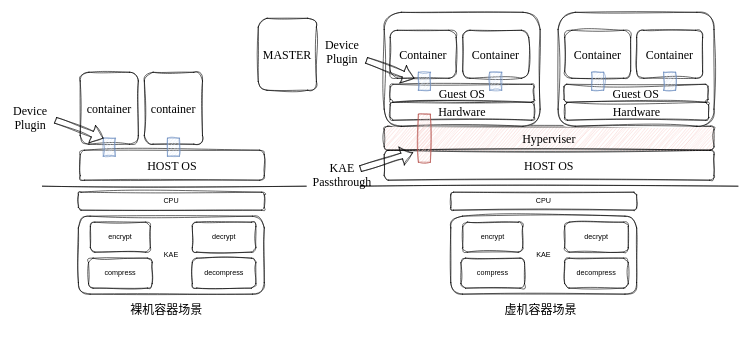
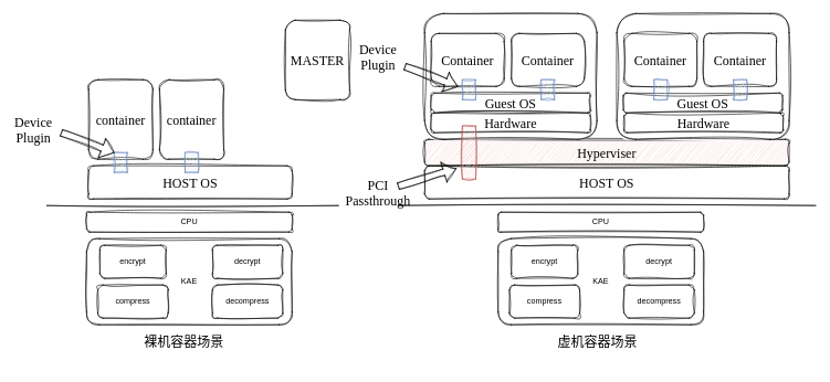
  <mxCell id="0" />
  <mxCell id="1" parent="0" />
  <mxCell id="2" value="CPU" style="rounded=1;whiteSpace=wrap;html=1;sketch=1;curveFitting=1;jiggle=2;glass=0;shadow=0;" vertex="1" parent="1"><mxGeometry x="130" y="320" width="310" height="30" as="geometry" /></mxCell>
  <mxCell id="3" value="KAE" style="rounded=1;whiteSpace=wrap;html=1;sketch=1;curveFitting=1;jiggle=2;glass=0;shadow=0;" vertex="1" parent="1"><mxGeometry x="130" y="360" width="310" height="130" as="geometry" /></mxCell>
  <mxCell id="4" value="encrypt" style="rounded=1;whiteSpace=wrap;html=1;sketch=1;curveFitting=1;jiggle=2;glass=0;shadow=0;" vertex="1" parent="1"><mxGeometry x="150" y="370" width="100" height="50" as="geometry" /></mxCell>
  <mxCell id="5" value="decrypt" style="rounded=1;whiteSpace=wrap;html=1;sketch=1;curveFitting=1;jiggle=2;glass=0;shadow=0;" vertex="1" parent="1"><mxGeometry x="320" y="370" width="106" height="50" as="geometry" /></mxCell>
  <mxCell id="6" value="compress" style="rounded=1;whiteSpace=wrap;html=1;sketch=1;curveFitting=1;jiggle=2;glass=0;shadow=0;" vertex="1" parent="1"><mxGeometry x="147" y="430" width="106" height="50" as="geometry" /></mxCell>
  <mxCell id="7" value="decompress" style="rounded=1;whiteSpace=wrap;html=1;sketch=1;curveFitting=1;jiggle=2;glass=0;shadow=0;" vertex="1" parent="1"><mxGeometry x="320" y="430" width="106" height="50" as="geometry" /></mxCell>
  <mxCell id="8" value="" style="endArrow=none;html=1;rounded=0;shadow=0;sketch=1;curveFitting=1;jiggle=2;" edge="1" parent="1"><mxGeometry width="50" height="50" relative="1" as="geometry"><mxPoint x="70" y="310" as="sourcePoint" /><mxPoint x="510" y="310" as="targetPoint" /></mxGeometry></mxCell>
  <mxCell id="9" value="HOST OS" style="rounded=1;whiteSpace=wrap;html=1;sketch=1;hachureGap=4;jiggle=2;curveFitting=1;fontFamily=Architects Daughter;fontSource=https%3A%2F%2Ffonts.googleapis.com%2Fcss%3Ffamily%3DArchitects%2BDaughter;fontSize=20;" vertex="1" parent="1"><mxGeometry x="133" y="250" width="307" height="50" as="geometry" /></mxCell>
  <mxCell id="10" value="container" style="rounded=1;whiteSpace=wrap;html=1;sketch=1;hachureGap=4;jiggle=2;curveFitting=1;fontFamily=Architects Daughter;fontSource=https%3A%2F%2Ffonts.googleapis.com%2Fcss%3Ffamily%3DArchitects%2BDaughter;fontSize=20;" vertex="1" parent="1"><mxGeometry x="133" y="120" width="97" height="120" as="geometry" /></mxCell>
  <mxCell id="11" value="container" style="rounded=1;whiteSpace=wrap;html=1;sketch=1;hachureGap=4;jiggle=2;curveFitting=1;fontFamily=Architects Daughter;fontSource=https%3A%2F%2Ffonts.googleapis.com%2Fcss%3Ffamily%3DArchitects%2BDaughter;fontSize=20;" vertex="1" parent="1"><mxGeometry x="240" y="120" width="97" height="120" as="geometry" /></mxCell>
  <mxCell id="12" value="MASTER" style="rounded=1;whiteSpace=wrap;html=1;sketch=1;hachureGap=4;jiggle=2;curveFitting=1;fontFamily=Architects Daughter;fontSource=https%3A%2F%2Ffonts.googleapis.com%2Fcss%3Ffamily%3DArchitects%2BDaughter;fontSize=20;" vertex="1" parent="1"><mxGeometry x="430" y="30" width="97" height="120" as="geometry" /></mxCell>
  <mxCell id="13" value="" style="rounded=0;whiteSpace=wrap;html=1;sketch=1;hachureGap=4;jiggle=2;curveFitting=1;fontFamily=Architects Daughter;fontSource=https%3A%2F%2Ffonts.googleapis.com%2Fcss%3Ffamily%3DArchitects%2BDaughter;fontSize=20;fillColor=#dae8fc;strokeColor=#6c8ebf;" vertex="1" parent="1"><mxGeometry x="171.5" y="230" width="20" height="30" as="geometry" /></mxCell>
  <mxCell id="14" value="" style="rounded=0;whiteSpace=wrap;html=1;sketch=1;hachureGap=4;jiggle=2;curveFitting=1;fontFamily=Architects Daughter;fontSource=https%3A%2F%2Ffonts.googleapis.com%2Fcss%3Ffamily%3DArchitects%2BDaughter;fontSize=20;fillColor=#dae8fc;strokeColor=#6c8ebf;" vertex="1" parent="1"><mxGeometry x="278.5" y="230" width="20" height="30" as="geometry" /></mxCell>
  <mxCell id="15" value="Device Plugin" style="text;html=1;strokeColor=none;fillColor=none;align=center;verticalAlign=middle;whiteSpace=wrap;rounded=0;fontSize=20;fontFamily=Architects Daughter;" vertex="1" parent="1"><mxGeometry x="20" y="180" width="60" height="30" as="geometry" /></mxCell>
  <mxCell id="16" value="" style="shape=flexArrow;endArrow=classic;html=1;rounded=0;sketch=1;hachureGap=4;jiggle=2;curveFitting=1;fontFamily=Architects Daughter;fontSource=https%3A%2F%2Ffonts.googleapis.com%2Fcss%3Ffamily%3DArchitects%2BDaughter;fontSize=16;" edge="1" parent="1"><mxGeometry width="50" height="50" relative="1" as="geometry"><mxPoint x="91.5" y="200" as="sourcePoint" /><mxPoint x="171.5" y="230" as="targetPoint" /></mxGeometry></mxCell>
  <mxCell id="17" value="CPU" style="rounded=1;whiteSpace=wrap;html=1;sketch=1;curveFitting=1;jiggle=2;glass=0;shadow=0;" vertex="1" parent="1"><mxGeometry x="751" y="320" width="310" height="30" as="geometry" /></mxCell>
  <mxCell id="18" value="KAE" style="rounded=1;whiteSpace=wrap;html=1;sketch=1;curveFitting=1;jiggle=2;glass=0;shadow=0;" vertex="1" parent="1"><mxGeometry x="751" y="360" width="310" height="130" as="geometry" /></mxCell>
  <mxCell id="19" value="encrypt" style="rounded=1;whiteSpace=wrap;html=1;sketch=1;curveFitting=1;jiggle=2;glass=0;shadow=0;" vertex="1" parent="1"><mxGeometry x="771" y="370" width="100" height="50" as="geometry" /></mxCell>
  <mxCell id="20" value="decrypt" style="rounded=1;whiteSpace=wrap;html=1;sketch=1;curveFitting=1;jiggle=2;glass=0;shadow=0;" vertex="1" parent="1"><mxGeometry x="941" y="370" width="106" height="50" as="geometry" /></mxCell>
  <mxCell id="21" value="compress" style="rounded=1;whiteSpace=wrap;html=1;sketch=1;curveFitting=1;jiggle=2;glass=0;shadow=0;" vertex="1" parent="1"><mxGeometry x="768" y="430" width="106" height="50" as="geometry" /></mxCell>
  <mxCell id="22" value="decompress" style="rounded=1;whiteSpace=wrap;html=1;sketch=1;curveFitting=1;jiggle=2;glass=0;shadow=0;" vertex="1" parent="1"><mxGeometry x="941" y="430" width="106" height="50" as="geometry" /></mxCell>
  <mxCell id="23" value="" style="endArrow=none;html=1;rounded=0;shadow=0;sketch=1;curveFitting=1;jiggle=2;" edge="1" parent="1"><mxGeometry width="50" height="50" relative="1" as="geometry"><mxPoint x="600" y="310" as="sourcePoint" /><mxPoint x="1230" y="310" as="targetPoint" /></mxGeometry></mxCell>
  <mxCell id="24" value="HOST OS" style="rounded=1;whiteSpace=wrap;html=1;sketch=1;hachureGap=4;jiggle=2;curveFitting=1;fontFamily=Architects Daughter;fontSource=https%3A%2F%2Ffonts.googleapis.com%2Fcss%3Ffamily%3DArchitects%2BDaughter;fontSize=20;" vertex="1" parent="1"><mxGeometry x="640" y="250" width="550" height="50" as="geometry" /></mxCell>
  <mxCell id="25" value="Hyperviser" style="rounded=1;whiteSpace=wrap;html=1;sketch=1;hachureGap=4;jiggle=2;curveFitting=1;fontFamily=Architects Daughter;fontSource=https%3A%2F%2Ffonts.googleapis.com%2Fcss%3Ffamily%3DArchitects%2BDaughter;fontSize=20;fillColor=#f8cecc;" vertex="1" parent="1"><mxGeometry x="640" y="210" width="550" height="40" as="geometry" /></mxCell>
  <mxCell id="26" value="" style="rounded=1;whiteSpace=wrap;html=1;sketch=1;hachureGap=4;jiggle=2;curveFitting=1;fontFamily=Architects Daughter;fontSource=https%3A%2F%2Ffonts.googleapis.com%2Fcss%3Ffamily%3DArchitects%2BDaughter;fontSize=20;" vertex="1" parent="1"><mxGeometry x="640" y="20" width="260" height="190" as="geometry" /></mxCell>
  <mxCell id="27" value="" style="rounded=1;whiteSpace=wrap;html=1;sketch=1;hachureGap=4;jiggle=2;curveFitting=1;fontFamily=Architects Daughter;fontSource=https%3A%2F%2Ffonts.googleapis.com%2Fcss%3Ffamily%3DArchitects%2BDaughter;fontSize=20;" vertex="1" parent="1"><mxGeometry x="930" y="20" width="260" height="190" as="geometry" /></mxCell>
  <mxCell id="28" value="Hardware" style="rounded=1;whiteSpace=wrap;html=1;sketch=1;hachureGap=4;jiggle=2;curveFitting=1;fontFamily=Architects Daughter;fontSource=https%3A%2F%2Ffonts.googleapis.com%2Fcss%3Ffamily%3DArchitects%2BDaughter;fontSize=20;" vertex="1" parent="1"><mxGeometry x="650" y="170" width="240" height="30" as="geometry" /></mxCell>
  <mxCell id="29" value="Hardware" style="rounded=1;whiteSpace=wrap;html=1;sketch=1;hachureGap=4;jiggle=2;curveFitting=1;fontFamily=Architects Daughter;fontSource=https%3A%2F%2Ffonts.googleapis.com%2Fcss%3Ffamily%3DArchitects%2BDaughter;fontSize=20;" vertex="1" parent="1"><mxGeometry x="941" y="170" width="240" height="30" as="geometry" /></mxCell>
  <mxCell id="30" value="Guest OS" style="rounded=1;whiteSpace=wrap;html=1;sketch=1;hachureGap=4;jiggle=2;curveFitting=1;fontFamily=Architects Daughter;fontSource=https%3A%2F%2Ffonts.googleapis.com%2Fcss%3Ffamily%3DArchitects%2BDaughter;fontSize=20;" vertex="1" parent="1"><mxGeometry x="650" y="140" width="240" height="30" as="geometry" /></mxCell>
  <mxCell id="31" value="Guest OS" style="rounded=1;whiteSpace=wrap;html=1;sketch=1;hachureGap=4;jiggle=2;curveFitting=1;fontFamily=Architects Daughter;fontSource=https%3A%2F%2Ffonts.googleapis.com%2Fcss%3Ffamily%3DArchitects%2BDaughter;fontSize=20;" vertex="1" parent="1"><mxGeometry x="940" y="140" width="240" height="30" as="geometry" /></mxCell>
  <mxCell id="32" value="Container" style="rounded=1;whiteSpace=wrap;html=1;sketch=1;hachureGap=4;jiggle=2;curveFitting=1;fontFamily=Architects Daughter;fontSource=https%3A%2F%2Ffonts.googleapis.com%2Fcss%3Ffamily%3DArchitects%2BDaughter;fontSize=20;" vertex="1" parent="1"><mxGeometry x="650" y="50" width="110" height="80" as="geometry" /></mxCell>
  <mxCell id="33" value="Container" style="rounded=1;whiteSpace=wrap;html=1;sketch=1;hachureGap=4;jiggle=2;curveFitting=1;fontFamily=Architects Daughter;fontSource=https%3A%2F%2Ffonts.googleapis.com%2Fcss%3Ffamily%3DArchitects%2BDaughter;fontSize=20;" vertex="1" parent="1"><mxGeometry x="771" y="50" width="110" height="80" as="geometry" /></mxCell>
  <mxCell id="34" value="Container" style="rounded=1;whiteSpace=wrap;html=1;sketch=1;hachureGap=4;jiggle=2;curveFitting=1;fontFamily=Architects Daughter;fontSource=https%3A%2F%2Ffonts.googleapis.com%2Fcss%3Ffamily%3DArchitects%2BDaughter;fontSize=20;" vertex="1" parent="1"><mxGeometry x="941" y="50" width="110" height="80" as="geometry" /></mxCell>
  <mxCell id="35" value="Container" style="rounded=1;whiteSpace=wrap;html=1;sketch=1;hachureGap=4;jiggle=2;curveFitting=1;fontFamily=Architects Daughter;fontSource=https%3A%2F%2Ffonts.googleapis.com%2Fcss%3Ffamily%3DArchitects%2BDaughter;fontSize=20;" vertex="1" parent="1"><mxGeometry x="1061" y="50" width="110" height="80" as="geometry" /></mxCell>
  <mxCell id="36" value="" style="rounded=0;whiteSpace=wrap;html=1;sketch=1;hachureGap=4;jiggle=2;curveFitting=1;fontFamily=Architects Daughter;fontSource=https%3A%2F%2Ffonts.googleapis.com%2Fcss%3Ffamily%3DArchitects%2BDaughter;fontSize=20;fillColor=#dae8fc;strokeColor=#6c8ebf;" vertex="1" parent="1"><mxGeometry x="697" y="120" width="20" height="30" as="geometry" /></mxCell>
  <mxCell id="37" value="" style="rounded=0;whiteSpace=wrap;html=1;sketch=1;hachureGap=4;jiggle=2;curveFitting=1;fontFamily=Architects Daughter;fontSource=https%3A%2F%2Ffonts.googleapis.com%2Fcss%3Ffamily%3DArchitects%2BDaughter;fontSize=20;fillColor=#dae8fc;strokeColor=#6c8ebf;" vertex="1" parent="1"><mxGeometry x="816" y="120" width="20" height="30" as="geometry" /></mxCell>
  <mxCell id="38" value="" style="rounded=0;whiteSpace=wrap;html=1;sketch=1;hachureGap=4;jiggle=2;curveFitting=1;fontFamily=Architects Daughter;fontSource=https%3A%2F%2Ffonts.googleapis.com%2Fcss%3Ffamily%3DArchitects%2BDaughter;fontSize=20;fillColor=#dae8fc;strokeColor=#6c8ebf;" vertex="1" parent="1"><mxGeometry x="986" y="120" width="20" height="30" as="geometry" /></mxCell>
  <mxCell id="39" value="" style="rounded=0;whiteSpace=wrap;html=1;sketch=1;hachureGap=4;jiggle=2;curveFitting=1;fontFamily=Architects Daughter;fontSource=https%3A%2F%2Ffonts.googleapis.com%2Fcss%3Ffamily%3DArchitects%2BDaughter;fontSize=20;fillColor=#dae8fc;strokeColor=#6c8ebf;" vertex="1" parent="1"><mxGeometry x="1106" y="120" width="20" height="30" as="geometry" /></mxCell>
  <mxCell id="40" value="Device Plugin" style="text;html=1;strokeColor=none;fillColor=none;align=center;verticalAlign=middle;whiteSpace=wrap;rounded=0;fontSize=20;fontFamily=Architects Daughter;" vertex="1" parent="1"><mxGeometry x="540" y="70" width="60" height="30" as="geometry" /></mxCell>
  <mxCell id="41" value="" style="shape=flexArrow;endArrow=classic;html=1;rounded=0;sketch=1;hachureGap=4;jiggle=2;curveFitting=1;fontFamily=Architects Daughter;fontSource=https%3A%2F%2Ffonts.googleapis.com%2Fcss%3Ffamily%3DArchitects%2BDaughter;fontSize=16;" edge="1" parent="1"><mxGeometry width="50" height="50" relative="1" as="geometry"><mxPoint x="610" y="100" as="sourcePoint" /><mxPoint x="690" y="130" as="targetPoint" /></mxGeometry></mxCell>
- <mxCell id="42" value="KAE&lt;br&gt;Passthrough" style="text;html=1;strokeColor=none;fillColor=none;align=center;verticalAlign=middle;whiteSpace=wrap;rounded=0;fontSize=20;fontFamily=Architects Daughter;" vertex="1" parent="1"><mxGeometry x="540" y="250" width="60" height="80" as="geometry" /></mxCell>
+ <mxCell id="42" value="PCI&lt;br&gt;Passthrough" style="text;html=1;strokeColor=none;fillColor=none;align=center;verticalAlign=middle;whiteSpace=wrap;rounded=0;fontSize=20;fontFamily=Architects Daughter;" vertex="1" parent="1"><mxGeometry x="540" y="250" width="60" height="80" as="geometry" /></mxCell>
  <mxCell id="43" value="" style="shape=flexArrow;endArrow=classic;html=1;rounded=0;sketch=1;hachureGap=4;jiggle=2;curveFitting=1;fontFamily=Architects Daughter;fontSource=https%3A%2F%2Ffonts.googleapis.com%2Fcss%3Ffamily%3DArchitects%2BDaughter;fontSize=16;entryX=0.087;entryY=1.1;entryDx=0;entryDy=0;entryPerimeter=0;" edge="1" parent="1" source="42" target="25"><mxGeometry width="50" height="50" relative="1" as="geometry"><mxPoint x="600" y="225" as="sourcePoint" /><mxPoint x="680" y="255" as="targetPoint" /></mxGeometry></mxCell>
  <mxCell id="44" value="" style="rounded=0;whiteSpace=wrap;html=1;sketch=1;hachureGap=4;jiggle=2;curveFitting=1;fontFamily=Architects Daughter;fontSource=https%3A%2F%2Ffonts.googleapis.com%2Fcss%3Ffamily%3DArchitects%2BDaughter;fontSize=20;fillColor=#f8cecc;strokeColor=#b85450;" vertex="1" parent="1"><mxGeometry x="697" y="190" width="20" height="80" as="geometry" /></mxCell>
  <mxCell id="45" value="裸机容器场景" style="text;html=1;strokeColor=none;fillColor=none;align=center;verticalAlign=middle;whiteSpace=wrap;rounded=0;fontSize=20;fontFamily=Architects Daughter;" vertex="1" parent="1"><mxGeometry x="191.5" y="475" width="170" height="80" as="geometry" /></mxCell>
  <mxCell id="46" value="虚机容器场景" style="text;html=1;strokeColor=none;fillColor=none;align=center;verticalAlign=middle;whiteSpace=wrap;rounded=0;fontSize=20;fontFamily=Architects Daughter;" vertex="1" parent="1"><mxGeometry x="816" y="475" width="170" height="80" as="geometry" /></mxCell>
